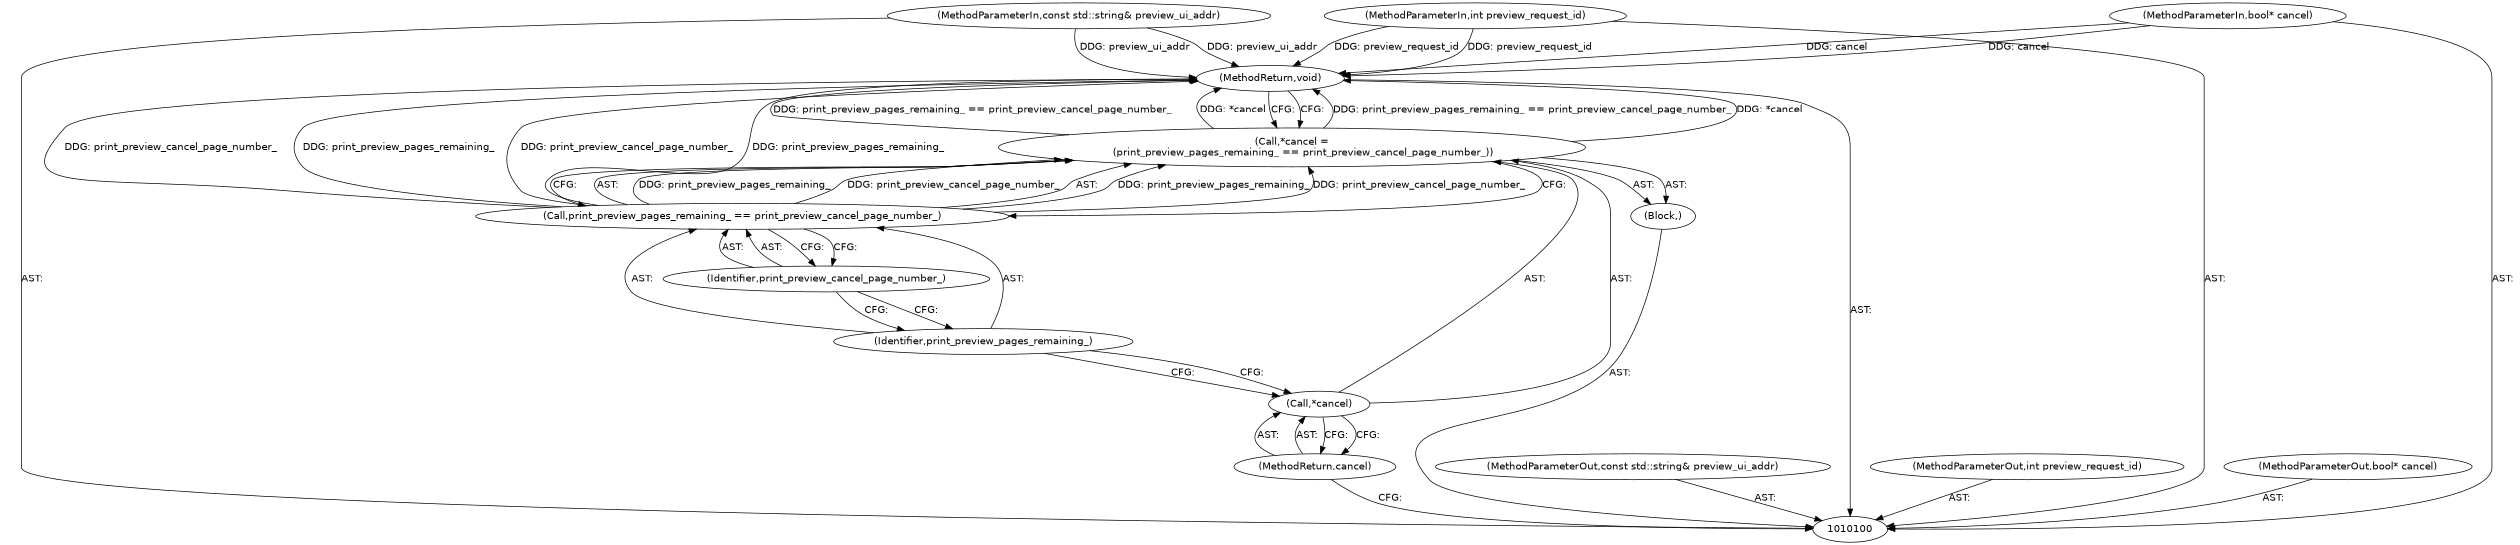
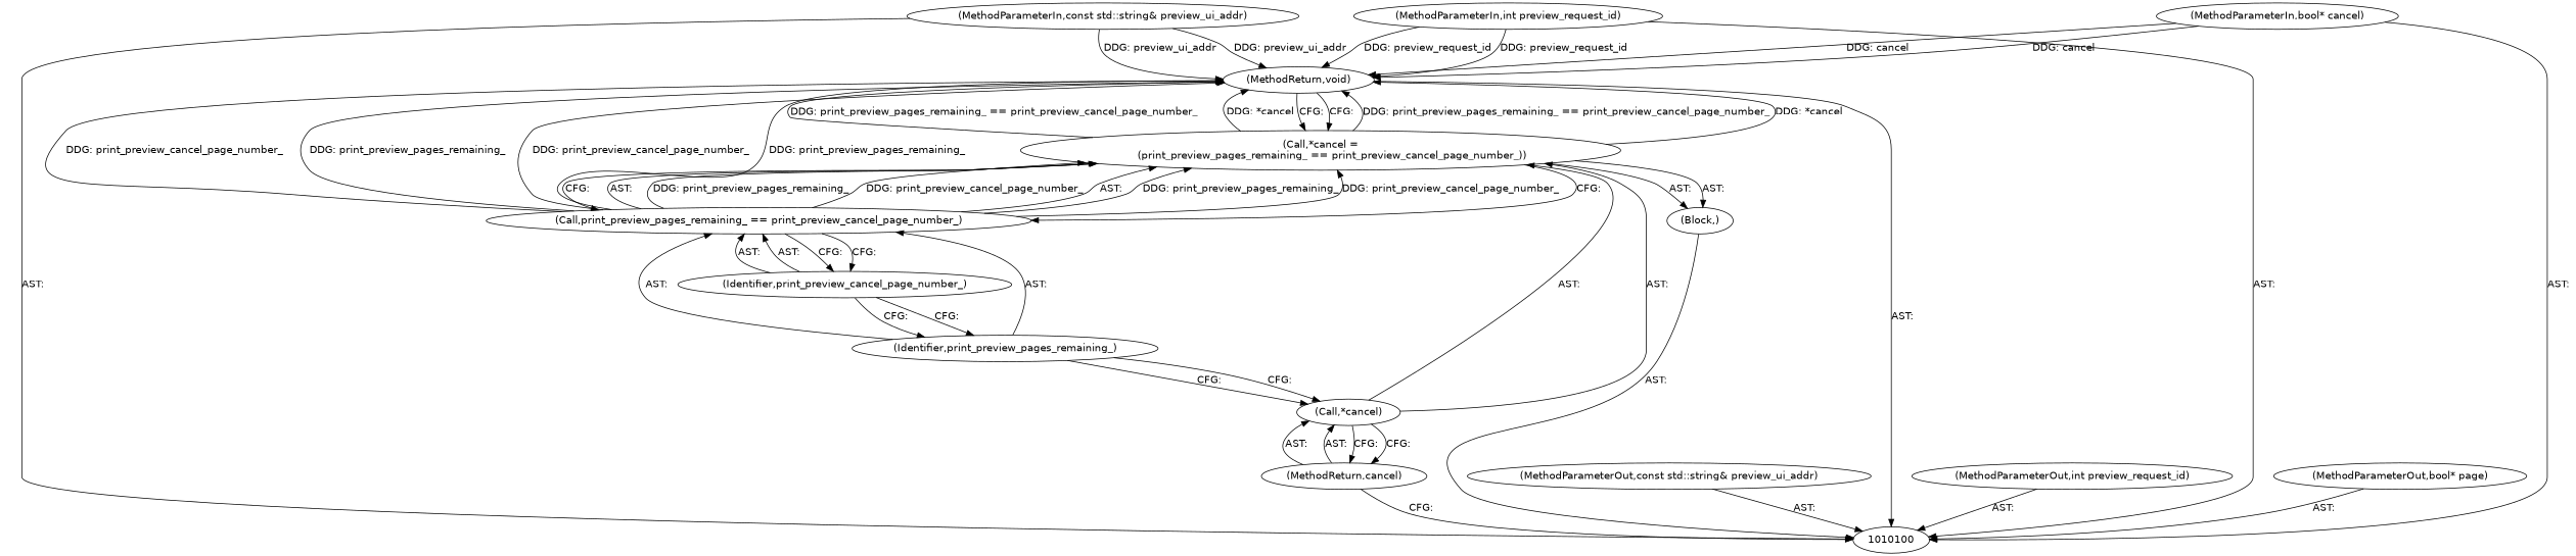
  digraph {
    fontname="DejaVu Sans"
    node [fontname="DejaVu Sans"]
    edge [fontname="DejaVu Sans"]
    n1 [label="(MethodReturn,void)"]
    n2 [label="(Call,*cancel =\n       (print_preview_pages_remaining_ == print_preview_cancel_page_number_))"]
    n3 [label=1010100]
    n4 [label="(Block,)"]
    n5 [label="(Call,print_preview_pages_remaining_ == print_preview_cancel_page_number_)"]
    n6 [label="(MethodParameterIn,const std::string& preview_ui_addr)"]
    n7 [label="(MethodParameterOut,const std::string& preview_ui_addr)"]
    n8 [label="(MethodParameterIn,int preview_request_id)"]
    n9 [label="(MethodParameterOut,int preview_request_id)"]
    n10 [label="(MethodParameterIn,bool* cancel)"]
-   n11 [label="(MethodParameterOut,bool* cancel)"]
+   n11 [label="(MethodParameterOut,bool* page)"]
    n12 [label="(Identifier,print_preview_cancel_page_number_)"]
    n13 [label="(Call,*cancel)"]
    n14 [label="(MethodReturn,cancel)"]
    n15 [label="(Identifier,print_preview_pages_remaining_)"]
    n1 -> n2 [label="CFG: "]
    n1 -> n2 [label="CFG: "]
    n1 -> n3 [label="AST: "]
    n2 -> n1 [label="DDG: print_preview_pages_remaining_ == print_preview_cancel_page_number_"]
    n2 -> n1 [label="DDG: *cancel"]
    n2 -> n1 [label="DDG: print_preview_pages_remaining_ == print_preview_cancel_page_number_"]
    n2 -> n1 [label="DDG: *cancel"]
    n2 -> n4 [label="AST: "]
    n2 -> n4 [label="AST: "]
    n2 -> n5 [label="CFG: "]
    n2 -> n5 [label="CFG: "]
    n4 -> n3 [label="AST: "]
    n5 -> n1 [label="DDG: print_preview_cancel_page_number_"]
    n5 -> n1 [label="DDG: print_preview_pages_remaining_"]
    n5 -> n1 [label="DDG: print_preview_cancel_page_number_"]
    n5 -> n1 [label="DDG: print_preview_pages_remaining_"]
    n5 -> n2 [label="AST: "]
    n5 -> n2 [label="DDG: print_preview_pages_remaining_"]
    n5 -> n2 [label="DDG: print_preview_cancel_page_number_"]
    n5 -> n2 [label="AST: "]
    n5 -> n2 [label="DDG: print_preview_pages_remaining_"]
    n5 -> n2 [label="DDG: print_preview_cancel_page_number_"]
    n5 -> n12 [label="CFG: "]
    n5 -> n12 [label="CFG: "]
    n6 -> n1 [label="DDG: preview_ui_addr"]
    n6 -> n1 [label="DDG: preview_ui_addr"]
    n6 -> n3 [label="AST: "]
    n7 -> n3 [label="AST: "]
    n8 -> n1 [label="DDG: preview_request_id"]
    n8 -> n1 [label="DDG: preview_request_id"]
    n8 -> n3 [label="AST: "]
    n9 -> n3 [label="AST: "]
    n10 -> n1 [label="DDG: cancel"]
    n10 -> n1 [label="DDG: cancel"]
    n10 -> n3 [label="AST: "]
    n11 -> n3 [label="AST: "]
    n12 -> n5 [label="AST: "]
    n12 -> n5 [label="AST: "]
    n12 -> n15 [label="CFG: "]
    n12 -> n15 [label="CFG: "]
    n13 -> n2 [label="AST: "]
    n13 -> n2 [label="AST: "]
    n13 -> n14 [label="CFG: "]
    n13 -> n14 [label="CFG: "]
    n14 -> n3 [label="CFG: "]
    n14 -> n13 [label="AST: "]
    n14 -> n13 [label="AST: "]
    n15 -> n5 [label="AST: "]
    n15 -> n5 [label="AST: "]
    n15 -> n13 [label="CFG: "]
    n15 -> n13 [label="CFG: "]
  }
